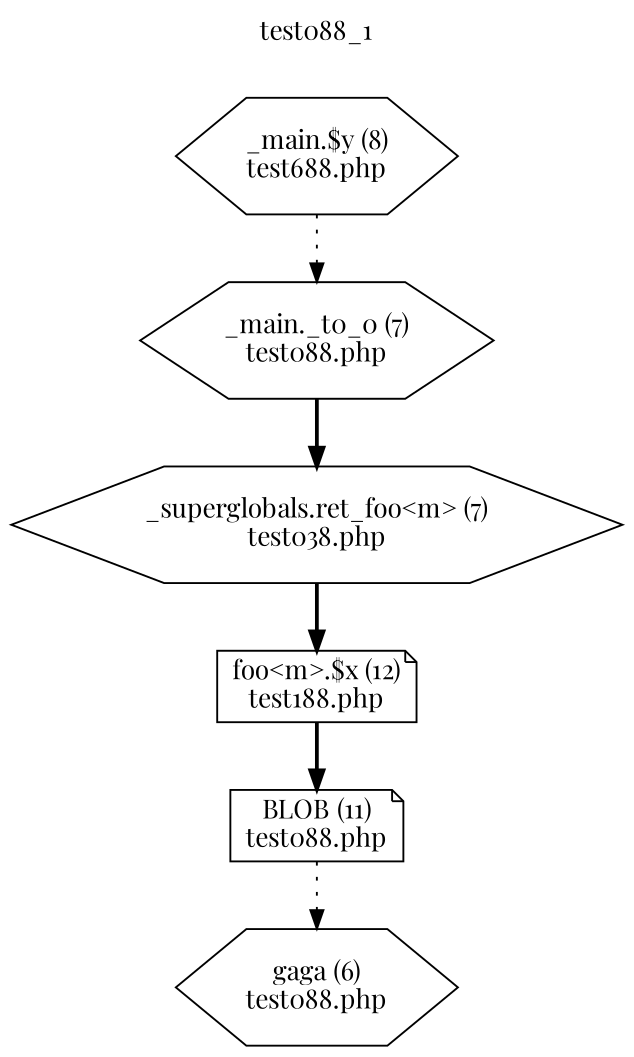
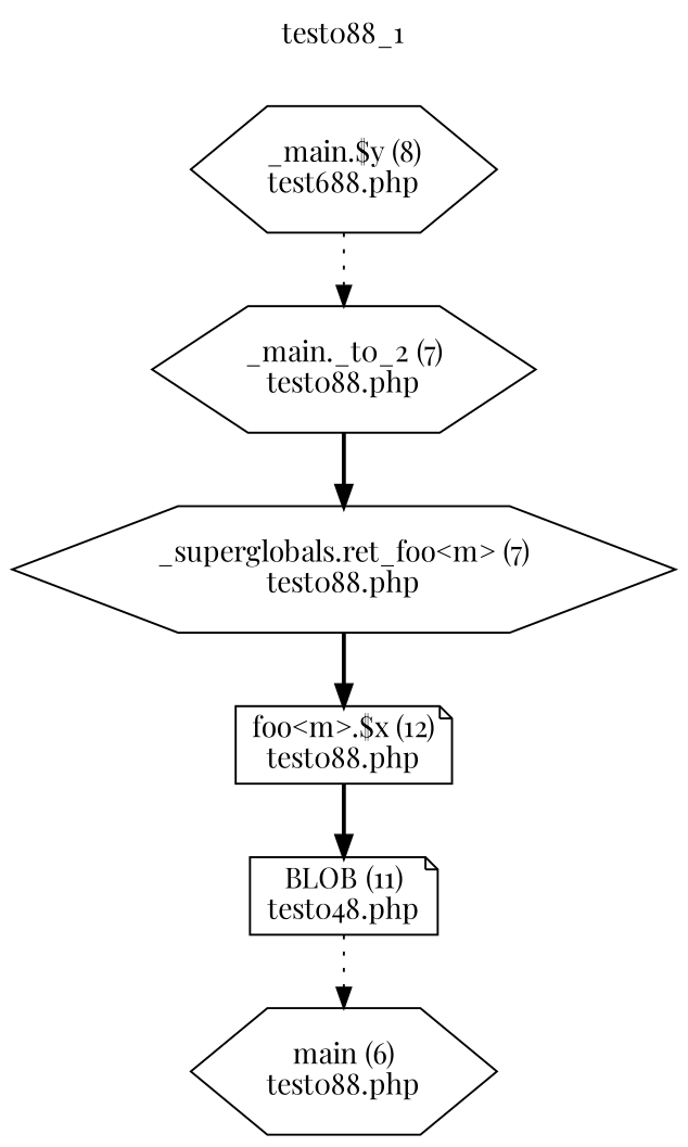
  digraph {
    fontname="Playfair Display"
    label=test088_1
    labelloc=t
    node [fontname="Playfair Display" shape=hexagon]
    edge [fontname="Playfair Display" style=bold]
    n1 [label="_main.$y (8)\ntest688.php"]
-   n2 [label="_main._t0_0 (7)\ntest088.php"]
-   n3 [label="_superglobals.ret_foo<m> (7)\ntest038.php"]
-   n4 [label="foo<m>.$x (12)\ntest188.php" shape=note]
-   n5 [label="BLOB (11)\ntest088.php" shape=note]
-   n6 [label="gaga (6)\ntest088.php"]
+   n2 [label="_main._t0_2 (7)\ntest088.php"]
+   n3 [label="_superglobals.ret_foo<m> (7)\ntest088.php"]
+   n4 [label="foo<m>.$x (12)\ntest088.php" shape=note]
+   n5 [label="BLOB (11)\ntest048.php" shape=note]
+   n6 [label="main (6)\ntest088.php"]
    n1 -> n2 [style=dotted]
    n2 -> n3
    n3 -> n4
    n4 -> n5
    n5 -> n6 [style=dotted]
  }
